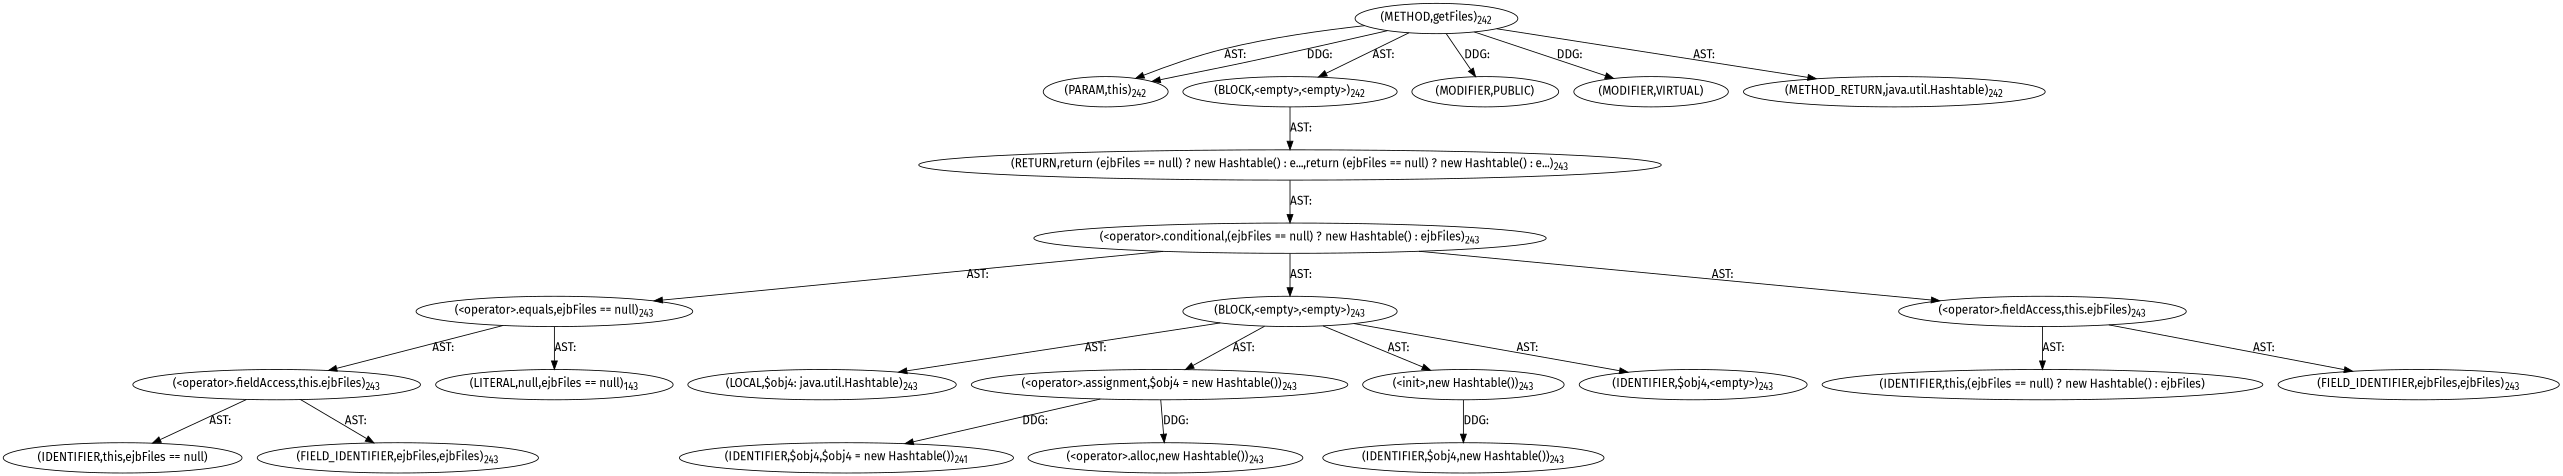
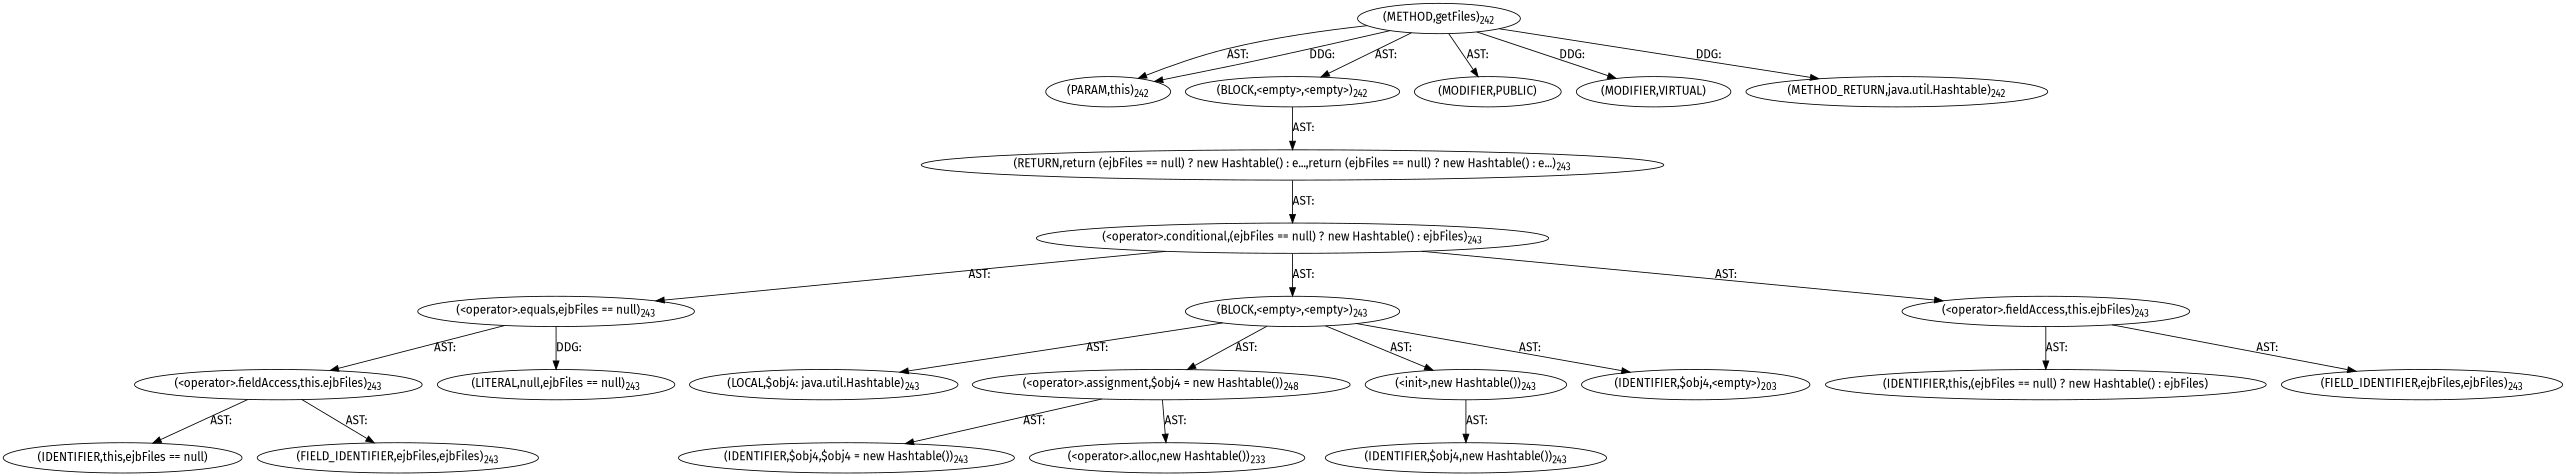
  digraph {
    fontname="Fira Sans"
    node [fontname="Fira Sans"]
    edge [fontname="Fira Sans"]
    n1 [label=<(METHOD,getFiles)<SUB>242</SUB>>]
    n2 [label=<(PARAM,this)<SUB>242</SUB>>]
    n3 [label=<(BLOCK,&lt;empty&gt;,&lt;empty&gt;)<SUB>242</SUB>>]
    n4 [label=<(MODIFIER,PUBLIC)>]
    n5 [label=<(MODIFIER,VIRTUAL)>]
    n6 [label=<(METHOD_RETURN,java.util.Hashtable)<SUB>242</SUB>>]
    n7 [label=<(RETURN,return (ejbFiles == null) ? new Hashtable() : e...,return (ejbFiles == null) ? new Hashtable() : e...)<SUB>243</SUB>>]
    n8 [label=<(&lt;operator&gt;.conditional,(ejbFiles == null) ? new Hashtable() : ejbFiles)<SUB>243</SUB>>]
    n9 [label=<(&lt;operator&gt;.equals,ejbFiles == null)<SUB>243</SUB>>]
    n10 [label=<(BLOCK,&lt;empty&gt;,&lt;empty&gt;)<SUB>243</SUB>>]
    n11 [label=<(&lt;operator&gt;.fieldAccess,this.ejbFiles)<SUB>243</SUB>>]
    n12 [label=<(&lt;operator&gt;.fieldAccess,this.ejbFiles)<SUB>243</SUB>>]
-   n13 [label=<(LITERAL,null,ejbFiles == null)<SUB>143</SUB>>]
+   n13 [label=<(LITERAL,null,ejbFiles == null)<SUB>243</SUB>>]
    n14 [label=<(LOCAL,$obj4: java.util.Hashtable)<SUB>243</SUB>>]
-   n15 [label=<(&lt;operator&gt;.assignment,$obj4 = new Hashtable())<SUB>243</SUB>>]
+   n15 [label=<(&lt;operator&gt;.assignment,$obj4 = new Hashtable())<SUB>248</SUB>>]
    n16 [label=<(&lt;init&gt;,new Hashtable())<SUB>243</SUB>>]
-   n17 [label=<(IDENTIFIER,$obj4,&lt;empty&gt;)<SUB>243</SUB>>]
+   n17 [label=<(IDENTIFIER,$obj4,&lt;empty&gt;)<SUB>203</SUB>>]
    n18 [label=<(IDENTIFIER,this,(ejbFiles == null) ? new Hashtable() : ejbFiles)>]
    n19 [label=<(FIELD_IDENTIFIER,ejbFiles,ejbFiles)<SUB>243</SUB>>]
    n20 [label=<(IDENTIFIER,this,ejbFiles == null)>]
    n21 [label=<(FIELD_IDENTIFIER,ejbFiles,ejbFiles)<SUB>243</SUB>>]
-   n22 [label=<(IDENTIFIER,$obj4,$obj4 = new Hashtable())<SUB>241</SUB>>]
-   n23 [label=<(&lt;operator&gt;.alloc,new Hashtable())<SUB>243</SUB>>]
+   n22 [label=<(IDENTIFIER,$obj4,$obj4 = new Hashtable())<SUB>243</SUB>>]
+   n23 [label=<(&lt;operator&gt;.alloc,new Hashtable())<SUB>233</SUB>>]
    n24 [label=<(IDENTIFIER,$obj4,new Hashtable())<SUB>243</SUB>>]
    n1 -> n2 [label="AST: "]
    n1 -> n2 [label="DDG: "]
    n1 -> n3 [label="AST: "]
-   n1 -> n4 [label="DDG: "]
+   n1 -> n4 [label="AST: "]
    n1 -> n5 [label="DDG: "]
-   n1 -> n6 [label="AST: "]
+   n1 -> n6 [label="DDG: "]
    n3 -> n7 [label="AST: "]
    n7 -> n8 [label="AST: "]
    n8 -> n9 [label="AST: "]
    n8 -> n10 [label="AST: "]
    n8 -> n11 [label="AST: "]
    n9 -> n12 [label="AST: "]
-   n9 -> n13 [label="AST: "]
+   n9 -> n13 [label="DDG: "]
    n10 -> n14 [label="AST: "]
    n10 -> n15 [label="AST: "]
    n10 -> n16 [label="AST: "]
    n10 -> n17 [label="AST: "]
    n11 -> n18 [label="AST: "]
    n11 -> n19 [label="AST: "]
    n12 -> n20 [label="AST: "]
    n12 -> n21 [label="AST: "]
-   n15 -> n22 [label="DDG: "]
-   n15 -> n23 [label="DDG: "]
-   n16 -> n24 [label="DDG: "]
+   n15 -> n22 [label="AST: "]
+   n15 -> n23 [label="AST: "]
+   n16 -> n24 [label="AST: "]
  }
